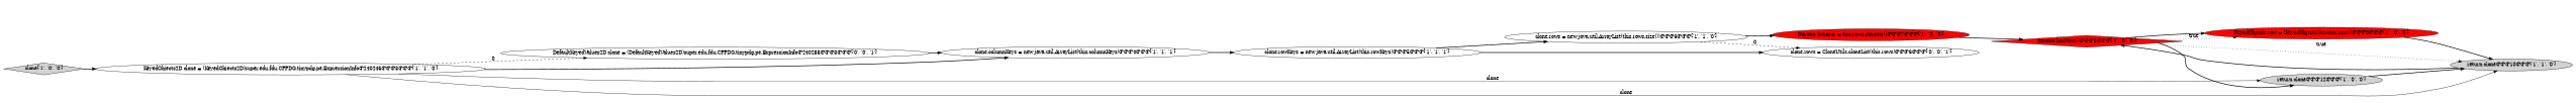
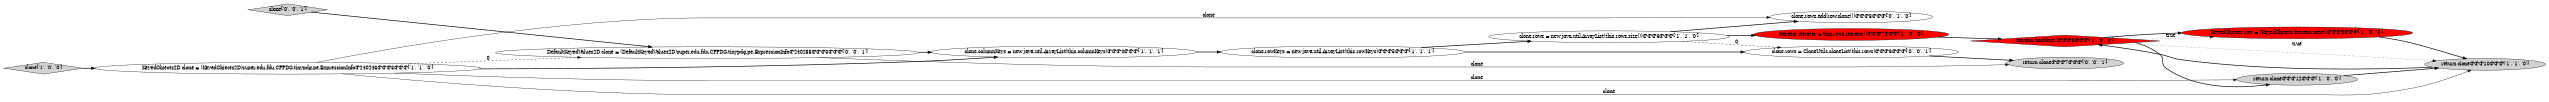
  digraph {
    rankdir=LR
    node [fillcolor=white shape=ellipse style=filled]
    edge [style=bold]
    n1 [fillcolor=red label="Iterator iterator = this.rows.iterator()@@@7@@@['1', '0', '0']"]
    n2 [fillcolor=red label="iterator.hasNext()@@@8@@@['1', '0', '0']" shape=diamond]
    n3 [fillcolor=lightgray label="return clone@@@10@@@['1', '1', '0']"]
    n4 [fillcolor=lightgray label="return clone@@@12@@@['1', '0', '0']"]
    n5 [fillcolor=red label="KeyedObjects row = (KeyedObjects)iterator.next()@@@9@@@['1', '0', '0']"]
+   n6 [label="clone.rows.add(row.clone())@@@8@@@['0', '1', '0']"]
    n7 [label="clone.rows = CloneUtils.cloneList(this.rows)@@@6@@@['0', '0', '1']"]
+   n8 [fillcolor=lightgray label="return clone@@@7@@@['0', '0', '1']"]
    n9 [label="clone.rows = new java.util.ArrayList(this.rows.size())@@@6@@@['1', '1', '0']"]
    n10 [label="clone.rowKeys = new java.util.ArrayList(this.rowKeys)@@@5@@@['1', '1', '1']"]
    n11 [label="DefaultKeyedValues2D clone = (DefaultKeyedValues2D)super.edu.fdu.CPPDG.tinypdg.pe.ExpressionInfo@240288@@@3@@@['0', '0', '1']"]
    n12 [label="clone.columnKeys = new java.util.ArrayList(this.columnKeys)@@@4@@@['1', '1', '1']"]
+   n13 [fillcolor=lightgray label="clone['0', '0', '1']" shape=diamond]
    n14 [fillcolor=lightgray label="clone['1', '0', '0']" shape=diamond]
    n15 [label="KeyedObjects2D clone = (KeyedObjects2D)super.edu.fdu.CPPDG.tinypdg.pe.ExpressionInfo@240246@@@3@@@['1', '1', '0']"]
    n1 -> n2
    n2 -> n3 [label=true style=dotted]
    n2 -> n4
    n2 -> n5 [label=true style=dotted]
    n2 -> n5
    n3 -> n2
    n4 -> n3
    n5 -> n3
+   n7 -> n8
    n9 -> n1
+   n9 -> n6
    n9 -> n7 [label=0 style=dashed]
    n10 -> n7
    n10 -> n9
+   n11 -> n8 [label=clone style=solid]
    n11 -> n12
    n12 -> n10
+   n13 -> n11
    n14 -> n15
    n15 -> n3 [label=clone style=solid]
    n15 -> n4 [label=clone style=solid]
+   n15 -> n6 [label=clone style=solid]
    n15 -> n11 [label=0 style=dashed]
    n15 -> n12
  }
